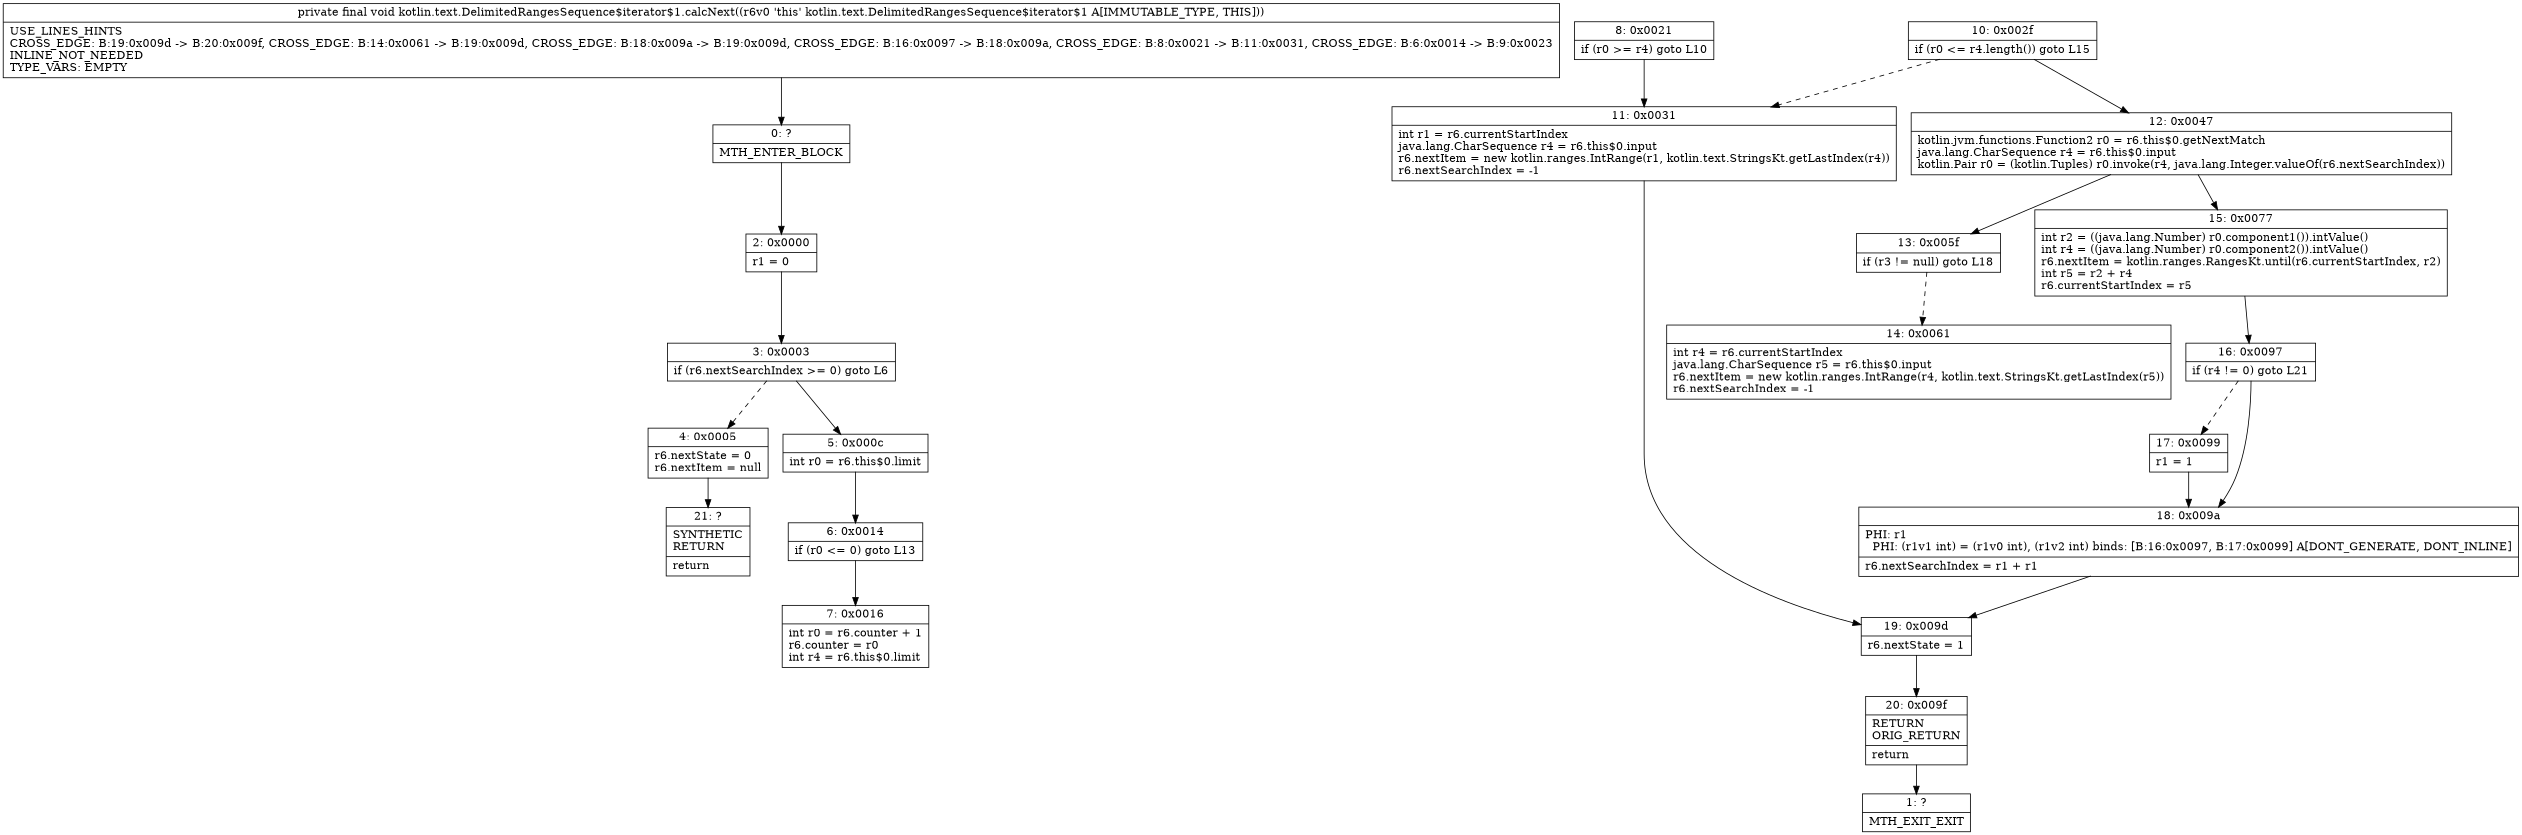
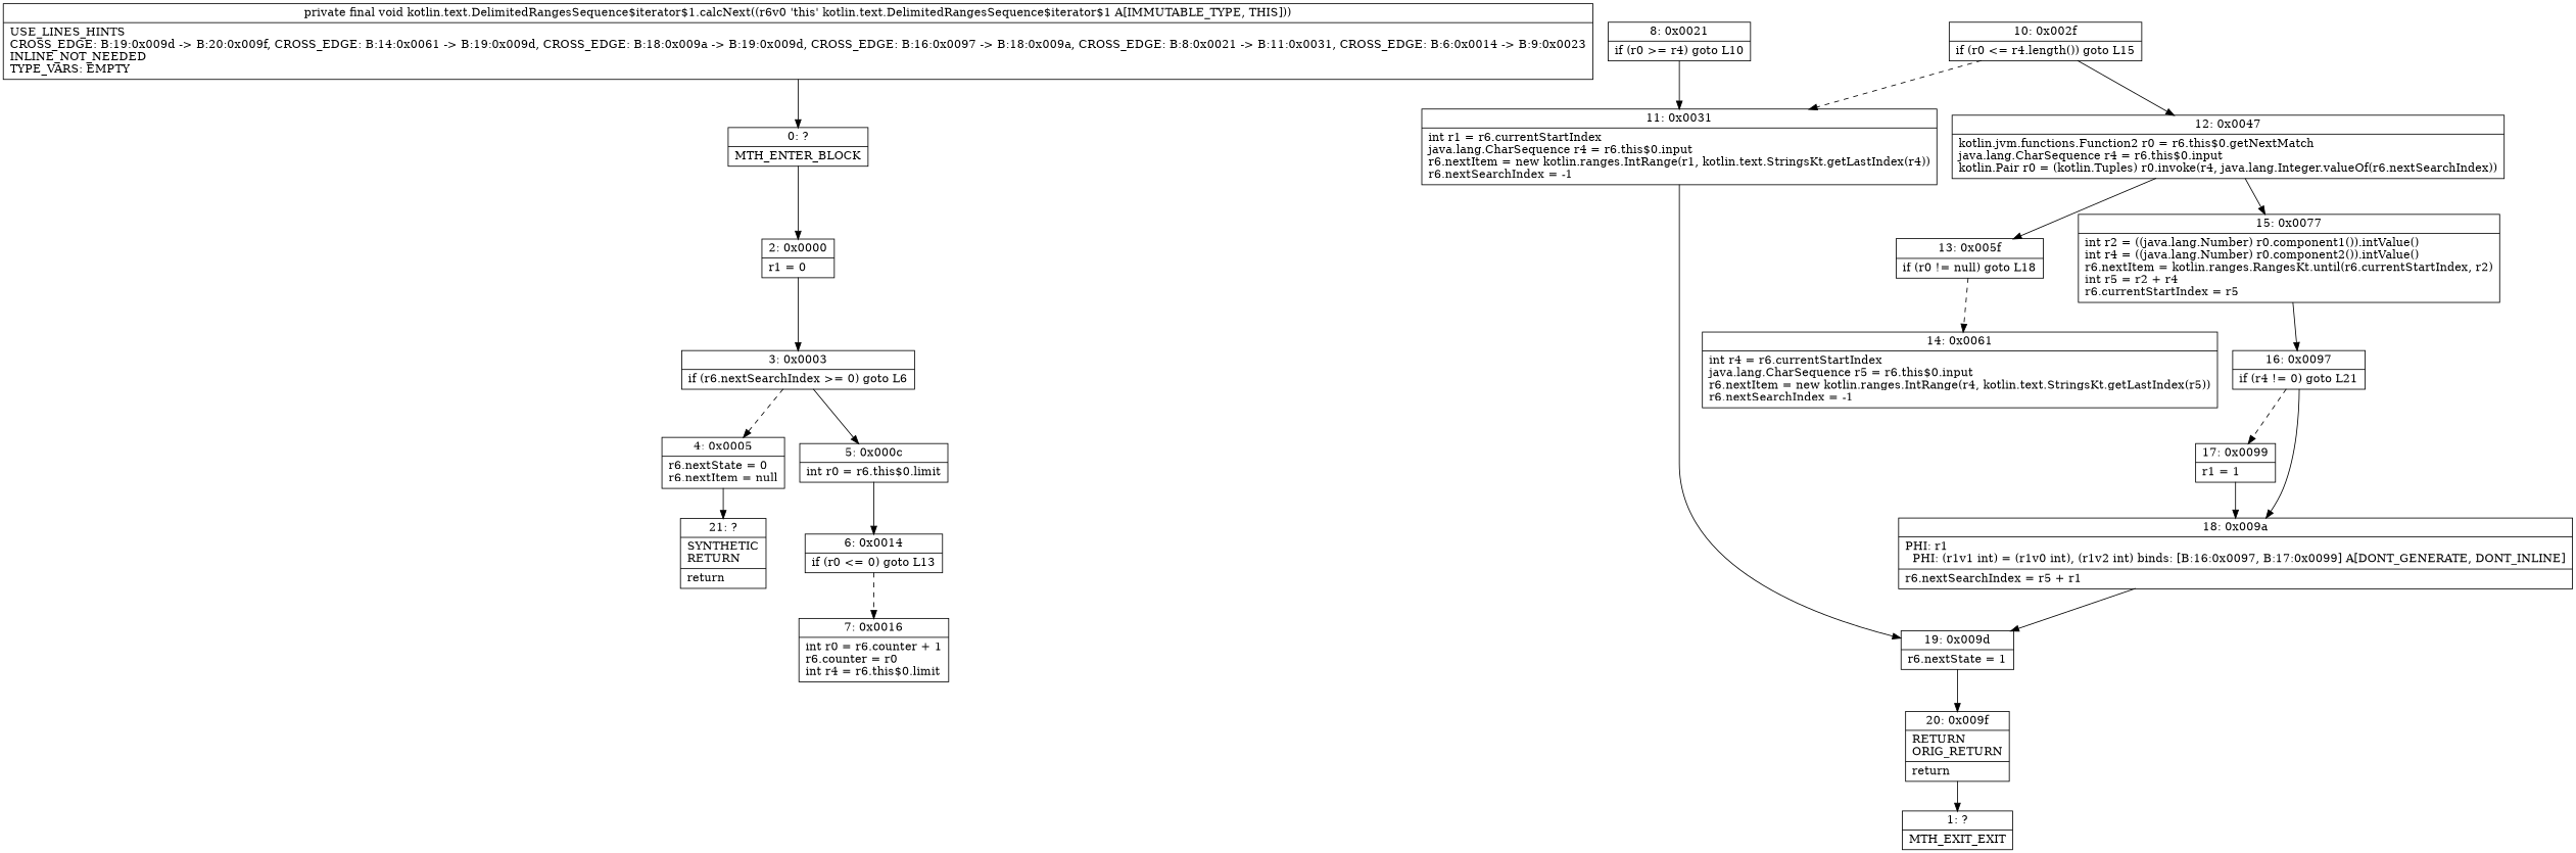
  digraph {
    node [shape=record]
    n1 [label="{0\:\ ?|MTH_ENTER_BLOCK\l}"]
    n2 [label="{2\:\ 0x0000|r1 = 0\l}"]
    n3 [label="{3\:\ 0x0003|if (r6.nextSearchIndex \>= 0) goto L6\l}"]
    n4 [label="{4\:\ 0x0005|r6.nextState = 0\lr6.nextItem = null\l}"]
    n5 [label="{5\:\ 0x000c|int r0 = r6.this$0.limit\l}"]
    n6 [label="{21\:\ ?|SYNTHETIC\lRETURN\l|return\l}"]
    n7 [label="{6\:\ 0x0014|if (r0 \<= 0) goto L13\l}"]
    n8 [label="{1\:\ ?|MTH_EXIT_EXIT\l}"]
    n9 [label="{7\:\ 0x0016|int r0 = r6.counter + 1\lr6.counter = r0\lint r4 = r6.this$0.limit\l}"]
    n10 [label="{8\:\ 0x0021|if (r0 \>= r4) goto L10\l}"]
    n11 [label="{11\:\ 0x0031|int r1 = r6.currentStartIndex\ljava.lang.CharSequence r4 = r6.this$0.input\lr6.nextItem = new kotlin.ranges.IntRange(r1, kotlin.text.StringsKt.getLastIndex(r4))\lr6.nextSearchIndex = \-1\l}"]
    n12 [label="{19\:\ 0x009d|r6.nextState = 1\l}"]
    n13 [label="{20\:\ 0x009f|RETURN\lORIG_RETURN\l|return\l}"]
    n14 [label="{10\:\ 0x002f|if (r0 \<= r4.length()) goto L15\l}"]
    n15 [label="{12\:\ 0x0047|kotlin.jvm.functions.Function2 r0 = r6.this$0.getNextMatch\ljava.lang.CharSequence r4 = r6.this$0.input\lkotlin.Pair r0 = (kotlin.Tuples) r0.invoke(r4, java.lang.Integer.valueOf(r6.nextSearchIndex))\l}"]
-   n16 [label="{13\:\ 0x005f|if (r3 != null) goto L18\l}"]
+   n16 [label="{13\:\ 0x005f|if (r0 != null) goto L18\l}"]
    n17 [label="{15\:\ 0x0077|int r2 = ((java.lang.Number) r0.component1()).intValue()\lint r4 = ((java.lang.Number) r0.component2()).intValue()\lr6.nextItem = kotlin.ranges.RangesKt.until(r6.currentStartIndex, r2)\lint r5 = r2 + r4\lr6.currentStartIndex = r5\l}"]
    n18 [label="{14\:\ 0x0061|int r4 = r6.currentStartIndex\ljava.lang.CharSequence r5 = r6.this$0.input\lr6.nextItem = new kotlin.ranges.IntRange(r4, kotlin.text.StringsKt.getLastIndex(r5))\lr6.nextSearchIndex = \-1\l}"]
    n19 [label="{16\:\ 0x0097|if (r4 != 0) goto L21\l}"]
    n20 [label="{17\:\ 0x0099|r1 = 1\l}"]
-   n21 [label="{18\:\ 0x009a|PHI: r1 \l  PHI: (r1v1 int) = (r1v0 int), (r1v2 int) binds: [B:16:0x0097, B:17:0x0099] A[DONT_GENERATE, DONT_INLINE]\l|r6.nextSearchIndex = r1 + r1\l}"]
+   n21 [label="{18\:\ 0x009a|PHI: r1 \l  PHI: (r1v1 int) = (r1v0 int), (r1v2 int) binds: [B:16:0x0097, B:17:0x0099] A[DONT_GENERATE, DONT_INLINE]\l|r6.nextSearchIndex = r5 + r1\l}"]
    n22 [label="{private final void kotlin.text.DelimitedRangesSequence$iterator$1.calcNext((r6v0 'this' kotlin.text.DelimitedRangesSequence$iterator$1 A[IMMUTABLE_TYPE, THIS]))  | USE_LINES_HINTS\lCROSS_EDGE: B:19:0x009d \-\> B:20:0x009f, CROSS_EDGE: B:14:0x0061 \-\> B:19:0x009d, CROSS_EDGE: B:18:0x009a \-\> B:19:0x009d, CROSS_EDGE: B:16:0x0097 \-\> B:18:0x009a, CROSS_EDGE: B:8:0x0021 \-\> B:11:0x0031, CROSS_EDGE: B:6:0x0014 \-\> B:9:0x0023\lINLINE_NOT_NEEDED\lTYPE_VARS: EMPTY\l}"]
    n1 -> n2
    n2 -> n3
    n3 -> n4 [style=dashed]
    n3 -> n5
    n4 -> n6
    n5 -> n7
-   n7 -> n9 [style=solid]
+   n7 -> n9 [style=dashed]
    n10 -> n11
    n11 -> n12
    n12 -> n13
    n13 -> n8
    n14 -> n11 [style=dashed]
    n14 -> n15
    n15 -> n16
    n15 -> n17
    n16 -> n18 [style=dashed]
    n17 -> n19
    n19 -> n20 [style=dashed]
    n19 -> n21
    n20 -> n21
    n21 -> n12
    n22 -> n1
  }
